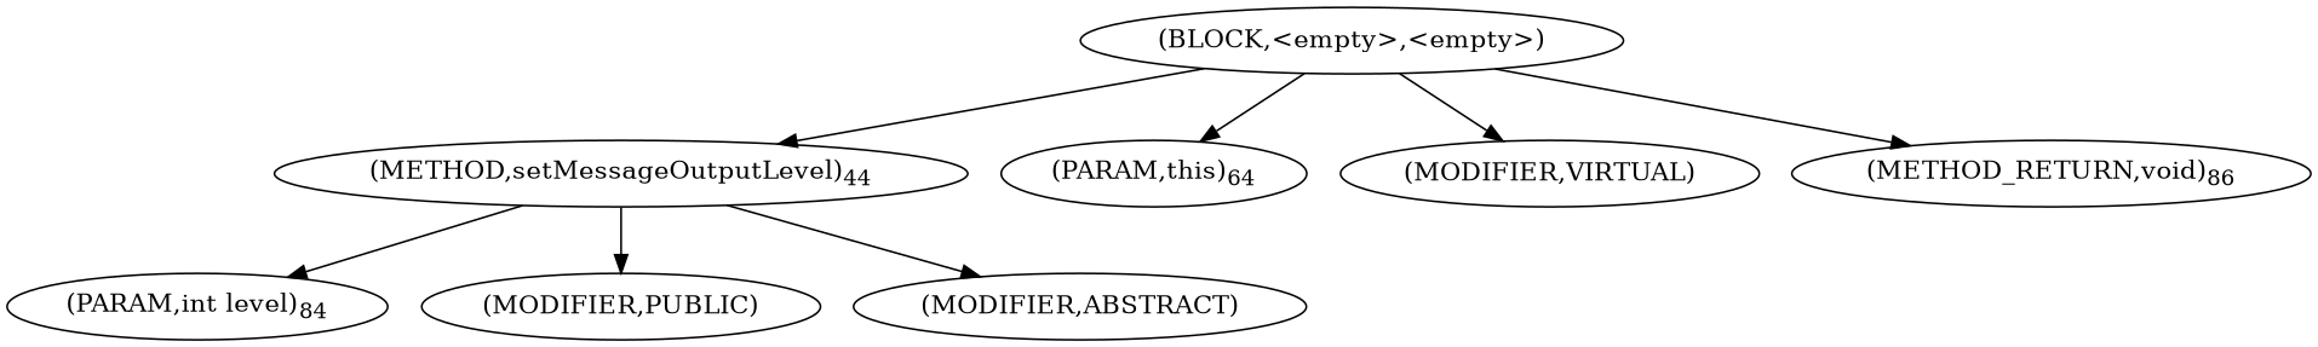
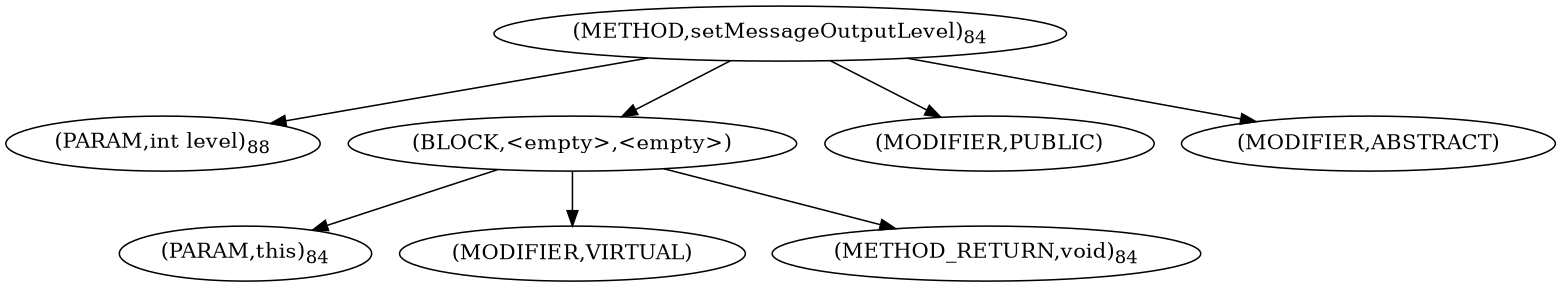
  digraph {
-   n1 [label=<(METHOD,setMessageOutputLevel)<SUB>44</SUB>>]
-   n2 [label=<(PARAM,int level)<SUB>84</SUB>>]
+   n1 [label=<(METHOD,setMessageOutputLevel)<SUB>84</SUB>>]
+   n2 [label=<(PARAM,int level)<SUB>88</SUB>>]
    n3 [label=<(BLOCK,&lt;empty&gt;,&lt;empty&gt;)>]
    n4 [label=<(MODIFIER,PUBLIC)>]
    n5 [label=<(MODIFIER,ABSTRACT)>]
-   n6 [label=<(PARAM,this)<SUB>64</SUB>>]
+   n6 [label=<(PARAM,this)<SUB>84</SUB>>]
    n7 [label=<(MODIFIER,VIRTUAL)>]
-   n8 [label=<(METHOD_RETURN,void)<SUB>86</SUB>>]
+   n8 [label=<(METHOD_RETURN,void)<SUB>84</SUB>>]
    n1 -> n2
-   n3 -> n1
+   n1 -> n3
    n1 -> n4
    n1 -> n5
    n3 -> n6
    n3 -> n7
    n3 -> n8
  }
